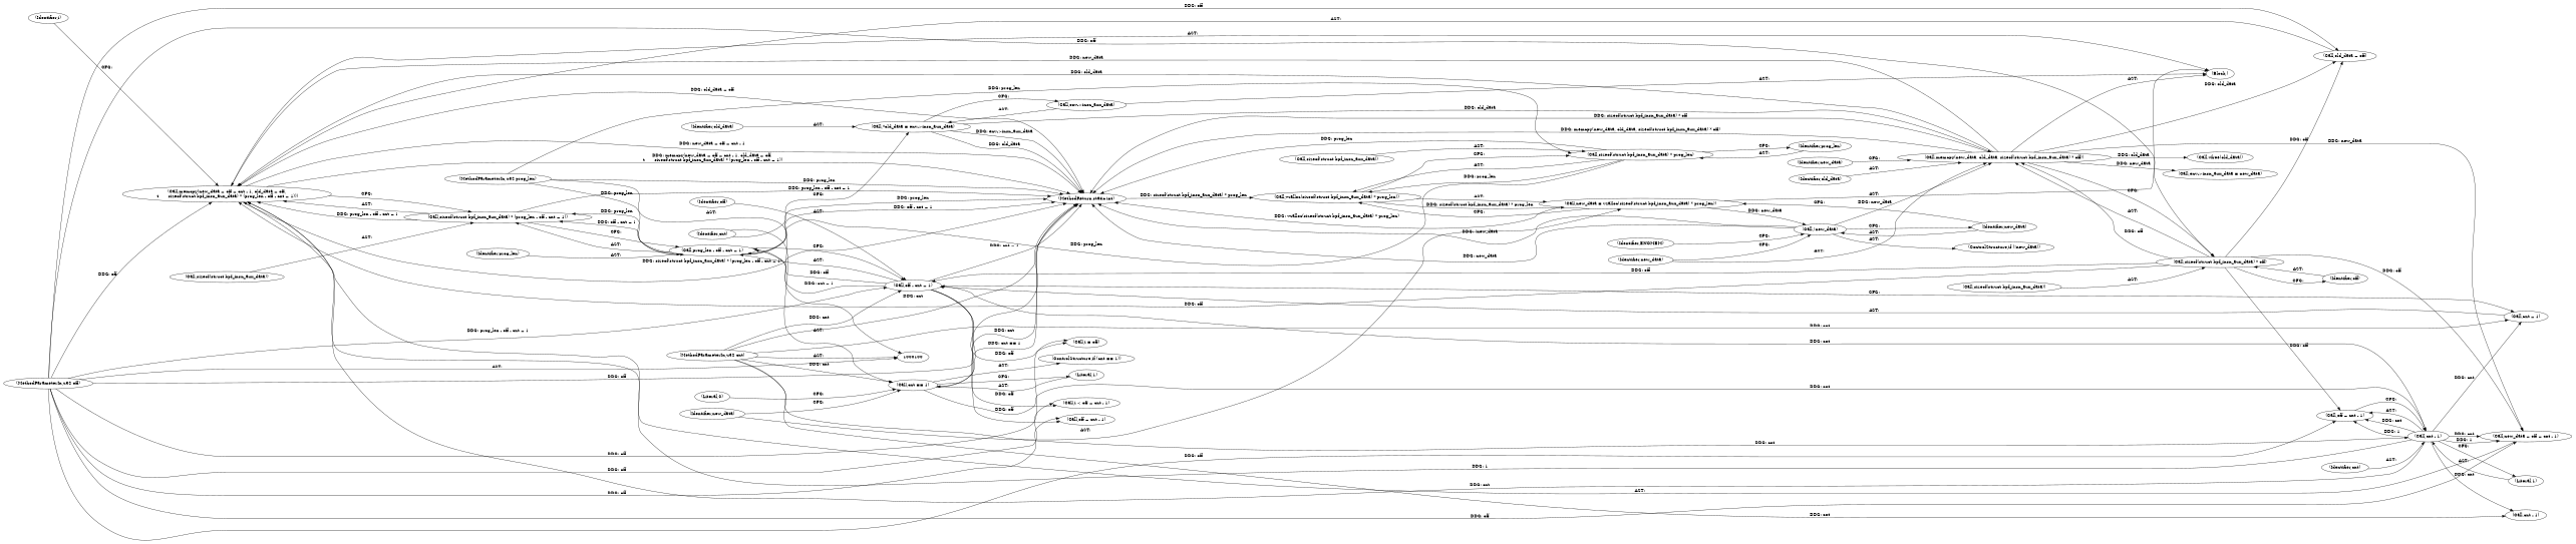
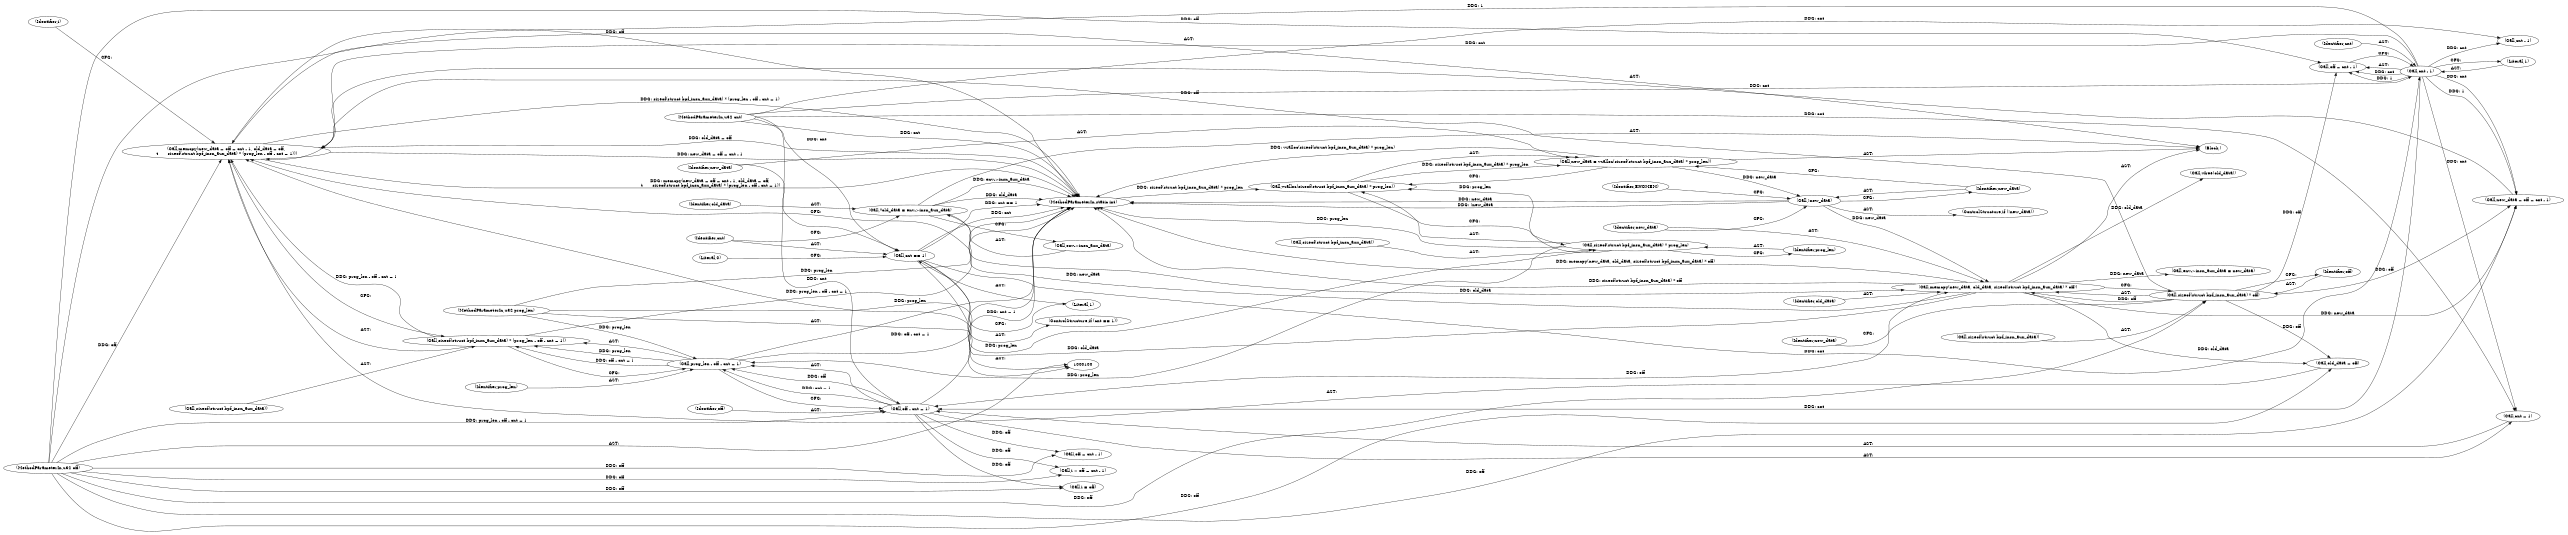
  digraph {
    rankdir=LR
    n1 [label="(Call,memcpy(new_data + off + cnt - 1, old_data + off,\n \t       sizeof(struct bpf_insn_aux_data) * (prog_len - off - cnt + 1)))"]
    n2 [label="(Call,sizeof(struct bpf_insn_aux_data) * (prog_len - off - cnt + 1))"]
    n3 [label="(Block,)"]
-   n4 [label="(MethodReturn,static int)"]
+   n4 [label="(MethodParameterIn,static int)"]
    n5 [label="(Call,prog_len - off - cnt + 1)"]
    n6 [label="(Call,vzalloc(sizeof(struct bpf_insn_aux_data) * prog_len))"]
    n7 [label="(Call,memcpy(new_data, old_data, sizeof(struct bpf_insn_aux_data) * off))"]
    n8 [label="(Call,sizeof(struct bpf_insn_aux_data) * off)"]
    n9 [label="(Call,new_data + off + cnt - 1)"]
    n10 [label="(Call,vfree(old_data))"]
    n11 [label="(Call,old_data + off)"]
    n12 [label="(Call,env->insn_aux_data = new_data)"]
    n13 [label="(Call,off - cnt + 1)"]
    n14 [label="(Identifier,off)"]
    n15 [label="(Call,off + cnt - 1)"]
    n16 [label="(Call,!new_data)"]
    n17 [label="(Identifier,new_data)"]
    n18 [label="(ControlStructure,if (!new_data))"]
    n19 [label="(Call,new_data = vzalloc(sizeof(struct bpf_insn_aux_data) * prog_len))"]
    n20 [label="(Call,sizeof(struct bpf_insn_aux_data) * prog_len)"]
    n21 [label="(Identifier,prog_len)"]
    n22 [label="(MethodParameterIn,u32 prog_len)"]
    1000100
    n24 [label="(Call,*old_data = env->insn_aux_data)"]
    n25 [label="(Call,env->insn_aux_data)"]
    n26 [label="(Call,i = off)"]
    n27 [label="(Call,i < off + cnt - 1)"]
    n28 [label="(Call,off + cnt - 1)"]
    n29 [label="(Call,cnt + 1)"]
    n30 [label="(Call,cnt - 1)"]
    n31 [label="(MethodParameterIn,u32 off)"]
    n32 [label="(Literal,1)"]
    n33 [label="(Call,cnt - 1)"]
    n34 [label="(Call,cnt == 1)"]
    n35 [label="(Literal,1)"]
    n36 [label="(ControlStructure,if (cnt == 1))"]
    n37 [label="(MethodParameterIn,u32 cnt)"]
    n38 [label="(Identifier,off)"]
    n39 [label="(Identifier,new_data)"]
    n40 [label="(Literal,0)"]
    n41 [label="(Identifier,i)"]
    n42 [label="(Identifier,prog_len)"]
    n43 [label="(Identifier,old_data)"]
    n44 [label="(Identifier,new_data)"]
    n45 [label="(Call,sizeof(struct bpf_insn_aux_data))"]
    n46 [label="(Identifier,ENOMEM)"]
    n47 [label="(Identifier,cnt)"]
    n48 [label="(Call,sizeof(struct bpf_insn_aux_data))"]
    n49 [label="(Identifier,cnt)"]
    n50 [label="(Identifier,new_data)"]
    n51 [label="(Identifier,old_data)"]
    n52 [label="(Call,sizeof(struct bpf_insn_aux_data))"]
    n1 -> n2 [label="CFG: "]
    n1 -> n3 [label="AST: "]
    n1 -> n4 [label="DDG: sizeof(struct bpf_insn_aux_data) * (prog_len - off - cnt + 1)"]
    n1 -> n4 [label="DDG: old_data + off"]
    n1 -> n4 [label="DDG: new_data + off + cnt - 1"]
    n1 -> n4 [label="DDG: memcpy(new_data + off + cnt - 1, old_data + off,\n \t       sizeof(struct bpf_insn_aux_data) * (prog_len - off - cnt + 1))"]
    n2 -> n1 [label="AST: "]
    n2 -> n1 [label="DDG: prog_len - off - cnt + 1"]
    n2 -> n4 [label="DDG: prog_len - off - cnt + 1"]
    n2 -> n5 [label="CFG: "]
    n4 -> n6 [label="DDG: sizeof(struct bpf_insn_aux_data) * prog_len"]
    n5 -> n2 [label="AST: "]
    n5 -> n2 [label="DDG: prog_len"]
    n5 -> n2 [label="DDG: off - cnt + 1"]
    n5 -> n4 [label="DDG: prog_len"]
    n5 -> n4 [label="DDG: off - cnt + 1"]
    n5 -> n13 [label="CFG: "]
    n6 -> n19 [label="AST: "]
    n6 -> n19 [label="DDG: sizeof(struct bpf_insn_aux_data) * prog_len"]
    n6 -> n20 [label="CFG: "]
    n7 -> n1 [label="DDG: new_data"]
    n7 -> n1 [label="DDG: old_data"]
    n7 -> n3 [label="AST: "]
    n7 -> n4 [label="DDG: memcpy(new_data, old_data, sizeof(struct bpf_insn_aux_data) * off)"]
    n7 -> n4 [label="DDG: sizeof(struct bpf_insn_aux_data) * off"]
    n7 -> n8 [label="CFG: "]
    n7 -> n9 [label="DDG: new_data"]
    n7 -> n10 [label="DDG: old_data"]
    n7 -> n11 [label="DDG: old_data"]
    n7 -> n12 [label="DDG: new_data"]
    n8 -> n1 [label="DDG: off"]
    n8 -> n7 [label="AST: "]
    n8 -> n7 [label="DDG: off"]
    n8 -> n9 [label="DDG: off"]
    n8 -> n11 [label="DDG: off"]
    n8 -> n13 [label="DDG: off"]
    n8 -> n14 [label="CFG: "]
    n8 -> n15 [label="DDG: off"]
    n9 -> n1 [label="AST: "]
    n11 -> n1 [label="AST: "]
    n13 -> n4 [label="DDG: cnt + 1"]
    n13 -> n5 [label="AST: "]
    n13 -> n5 [label="DDG: off"]
    n13 -> n5 [label="DDG: cnt + 1"]
    n13 -> n26 [label="DDG: off"]
    n13 -> n27 [label="DDG: off"]
    n13 -> n28 [label="DDG: off"]
-   n13 -> n29 [label="CFG: "]
+   n13 -> n29 [label="AST: "]
    n14 -> n8 [label="AST: "]
    n15 -> n30 [label="CFG: "]
    n16 -> n4 [label="DDG: new_data"]
    n16 -> n4 [label="DDG: !new_data"]
    n16 -> n7 [label="DDG: new_data"]
    n16 -> n17 [label="CFG: "]
    n16 -> n18 [label="AST: "]
    n17 -> n16 [label="AST: "]
    n17 -> n19 [label="CFG: "]
    n19 -> n3 [label="AST: "]
    n19 -> n4 [label="DDG: vzalloc(sizeof(struct bpf_insn_aux_data) * prog_len)"]
    n19 -> n6 [label="CFG: "]
    n19 -> n16 [label="DDG: new_data"]
    n20 -> n4 [label="DDG: prog_len"]
    n20 -> n5 [label="DDG: prog_len"]
    n20 -> n6 [label="AST: "]
    n20 -> n6 [label="DDG: prog_len"]
    n20 -> n21 [label="CFG: "]
    n21 -> n20 [label="AST: "]
    n22 -> n4 [label="DDG: prog_len"]
    n22 -> n5 [label="DDG: prog_len"]
    n22 -> n20 [label="DDG: prog_len"]
    n22 -> 1000100 [label="AST: "]
-   n25 -> n3 [label="AST: "]
+   n24 -> n3 [label="AST: "]
    n24 -> n4 [label="DDG: env->insn_aux_data"]
    n24 -> n4 [label="DDG: old_data"]
    n24 -> n7 [label="DDG: old_data"]
    n24 -> n25 [label="CFG: "]
    n25 -> n24 [label="AST: "]
    n29 -> n13 [label="AST: "]
    n30 -> n1 [label="DDG: cnt"]
    n30 -> n1 [label="DDG: 1"]
    n30 -> n9 [label="DDG: cnt"]
    n30 -> n9 [label="DDG: 1"]
    n30 -> n13 [label="DDG: cnt"]
    n30 -> n15 [label="AST: "]
    n30 -> n15 [label="DDG: cnt"]
    n30 -> n15 [label="DDG: 1"]
    n30 -> n29 [label="DDG: cnt"]
    n30 -> n32 [label="CFG: "]
    n30 -> n33 [label="DDG: cnt"]
    n31 -> n1 [label="DDG: off"]
    n31 -> n4 [label="DDG: off"]
    n31 -> n8 [label="DDG: off"]
    n31 -> n9 [label="DDG: off"]
    n31 -> n11 [label="DDG: off"]
    n31 -> n13 [label="DDG: prog_len - off - cnt + 1"]
    n31 -> n15 [label="DDG: off"]
    n31 -> 1000100 [label="AST: "]
    n31 -> n26 [label="DDG: off"]
    n31 -> n27 [label="DDG: off"]
    n31 -> n28 [label="DDG: off"]
    n32 -> n30 [label="AST: "]
    n34 -> n4 [label="DDG: cnt"]
    n34 -> n4 [label="DDG: cnt == 1"]
    n34 -> n30 [label="DDG: cnt"]
    n34 -> n35 [label="CFG: "]
    n34 -> n36 [label="AST: "]
    n35 -> n34 [label="AST: "]
    n37 -> n4 [label="DDG: cnt"]
    n37 -> n13 [label="DDG: cnt"]
-   n37 -> 1000100 [label="AST: "]
+   n34 -> 1000100 [label="AST: "]
    n37 -> n29 [label="DDG: cnt"]
    n37 -> n30 [label="DDG: cnt"]
    n37 -> n33 [label="DDG: cnt"]
    n37 -> n34 [label="DDG: cnt"]
    n38 -> n13 [label="AST: "]
    n39 -> n7 [label="CFG: "]
    n40 -> n34 [label="CFG: "]
    n41 -> n1 [label="CFG: "]
    n42 -> n5 [label="AST: "]
    n43 -> n7 [label="AST: "]
    n44 -> n7 [label="AST: "]
    n44 -> n16 [label="CFG: "]
    n45 -> n2 [label="AST: "]
    n46 -> n16 [label="CFG: "]
    n47 -> n24 [label="CFG: "]
    n47 -> n34 [label="AST: "]
    n48 -> n8 [label="AST: "]
    n49 -> n30 [label="AST: "]
    n50 -> n19 [label="AST: "]
    n50 -> n34 [label="CFG: "]
    n51 -> n24 [label="AST: "]
    n52 -> n20 [label="AST: "]
  }
